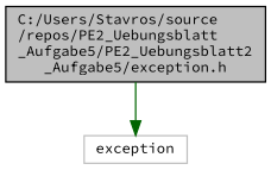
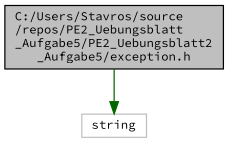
  digraph {
    fontname="Source Code Pro"
    node [fontname="Source Code Pro" fontsize=10 shape=record style=filled]
    n1 [color=black fillcolor=grey75 fontcolor=black height=0.2 label="C:/Users/Stavros/source\l/repos/PE2_Uebungsblatt\l_Aufgabe5/PE2_Uebungsblatt2\l_Aufgabe5/exception.h" width=0.4]
-   n2 [color=grey75 fillcolor=white height=0.2 label=exception width=0.4]
+   n2 [color=grey75 fillcolor=white height=0.2 label=string width=0.4]
    n1 -> n2 [color=darkgreen fontname="Source Code Pro" fontsize=10 labelfontname=Helvetica labelfontsize=10 style=solid]
  }
